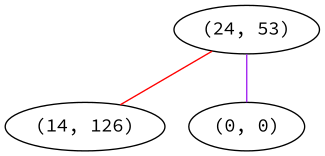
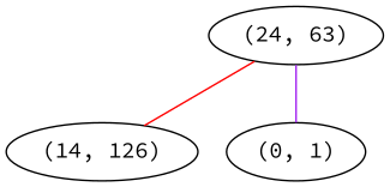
  graph {
    fontname="Source Code Pro"
    node [fontname="Source Code Pro"]
    edge [fontname="Source Code Pro"]
-   "(24, 53)"
+   "(24, 53)" [label="(24, 63)"]
    "(14, 126)"
-   "(0, 0)"
+   "(0, 0)" [label="(0, 1)"]
    "(24, 53)" -- "(14, 126)" [color=red weight=1]
    "(24, 53)" -- "(0, 0)" [color=purple weight=4]
  }
